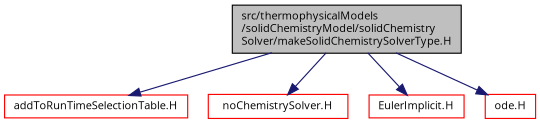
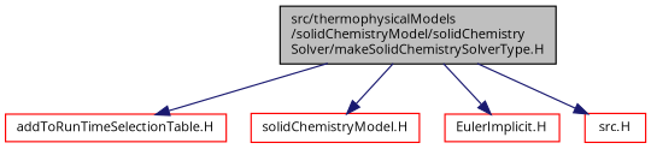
  digraph {
    fontname="Open Sans"
    node [color=red fontname="Open Sans" fontsize=10 shape=record]
    edge [color=midnightblue fontname="Open Sans" fontsize=10 labelfontname=Helvetica labelfontsize=10 style=solid]
    n1 [color=black fillcolor=grey75 fontcolor=black height=0.2 label="src/thermophysicalModels\l/solidChemistryModel/solidChemistry\lSolver/makeSolidChemistrySolverType.H" style=filled width=0.4]
    n2 [height=0.2 label="addToRunTimeSelectionTable.H" width=0.4]
-   n3 [height=0.2 label="noChemistrySolver.H" width=0.4]
+   n3 [height=0.2 label="solidChemistryModel.H" width=0.4]
    n4 [height=0.2 label="EulerImplicit.H" width=0.4]
-   n5 [height=0.2 label="ode.H" width=0.4]
+   n5 [height=0.2 label="src.H" width=0.4]
    n1 -> n2
    n1 -> n3
    n1 -> n4
    n1 -> n5
  }
